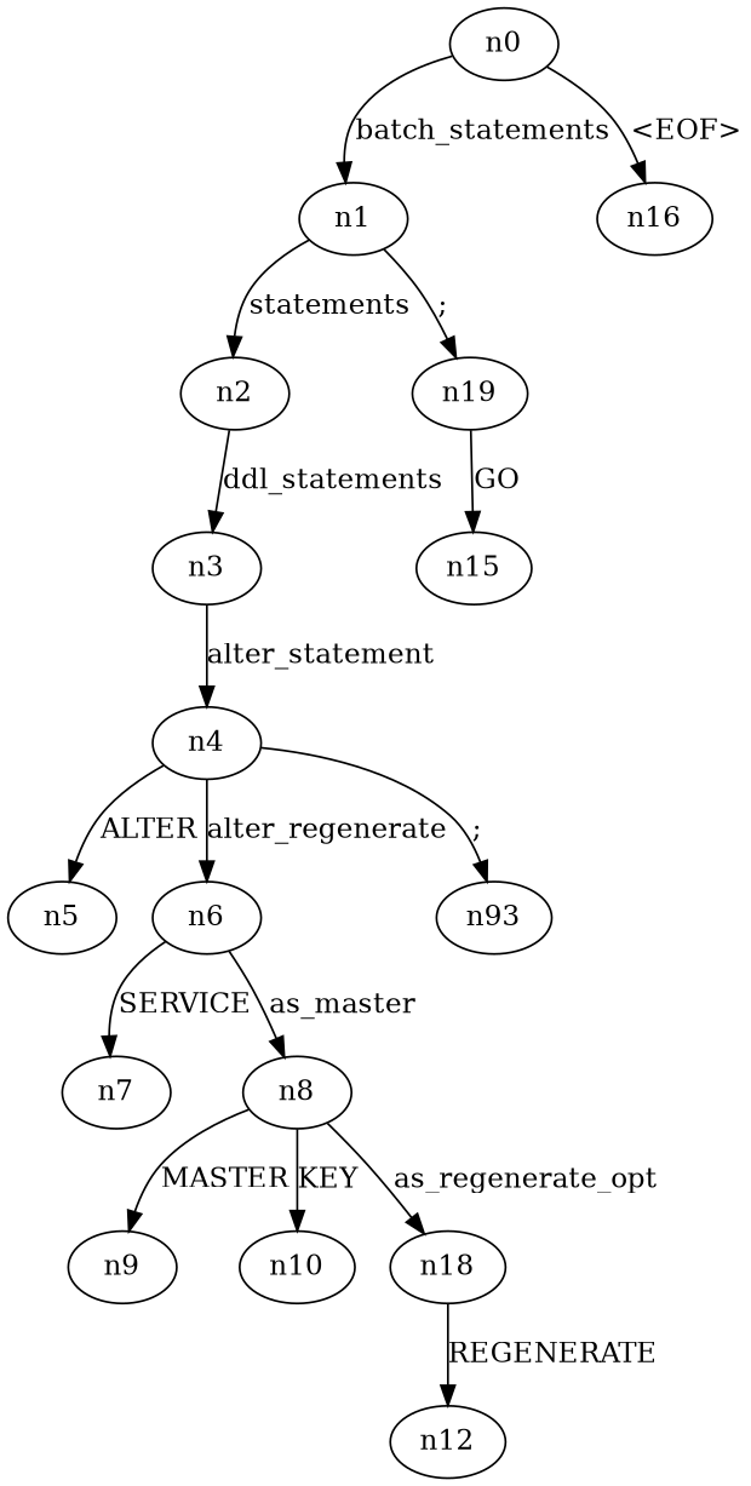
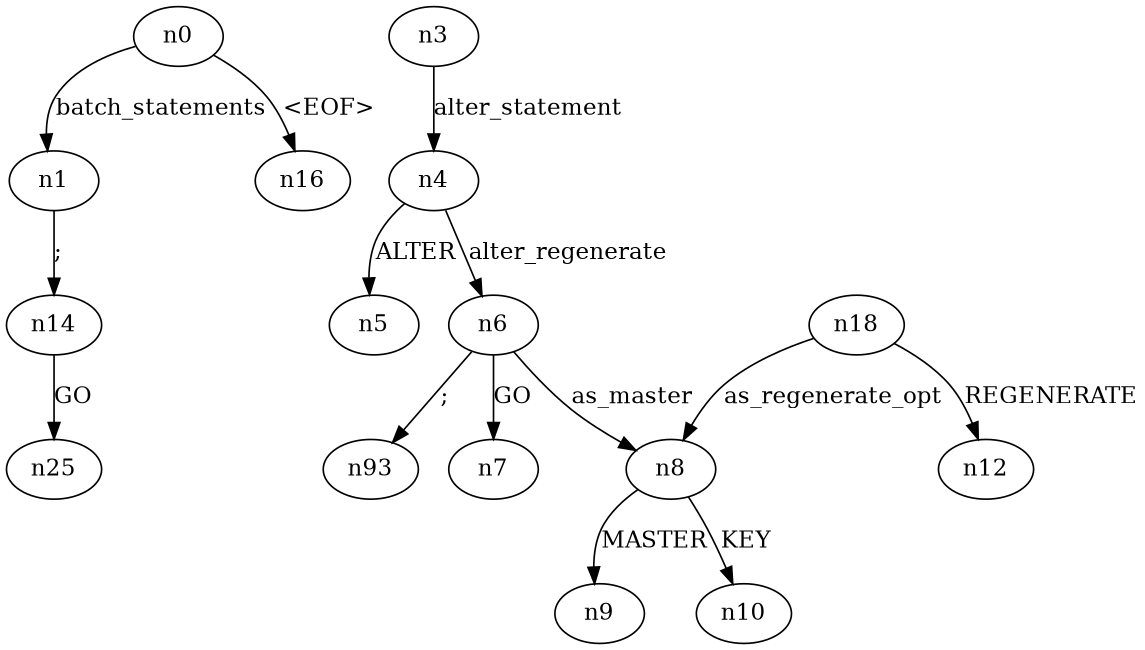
  digraph {
    n0
    n1
    n16
-   n2
-   n14 [label=n19]
+   n14
    n3
-   n15
+   n15 [label=n25]
    n4
    n5
    n6
    n7
    n8
    n13 [label=n93]
    n9
    n10
    n11 [label=n18]
    n12
    n0 -> n1 [label=batch_statements]
    n0 -> n16 [label="<EOF>"]
-   n1 -> n2 [label=statements]
    n1 -> n14 [label=";"]
-   n2 -> n3 [label=ddl_statements]
    n14 -> n15 [label=GO]
    n3 -> n4 [label=alter_statement]
    n4 -> n5 [label=ALTER]
    n4 -> n6 [label=alter_regenerate]
-   n6 -> n7 [label=SERVICE]
+   n6 -> n7 [label=GO]
    n6 -> n8 [label=as_master]
-   n4 -> n13 [label=";"]
+   n6 -> n13 [label=";"]
    n8 -> n9 [label=MASTER]
    n8 -> n10 [label=KEY]
-   n8 -> n11 [label=as_regenerate_opt]
+   n11 -> n8 [label=as_regenerate_opt]
    n11 -> n12 [label=REGENERATE]
  }
